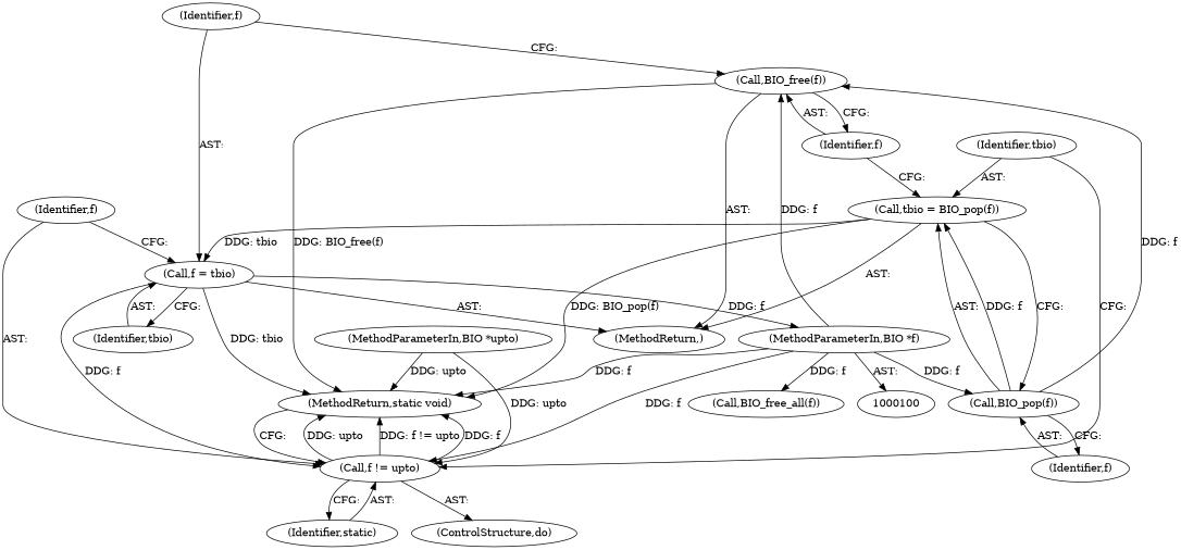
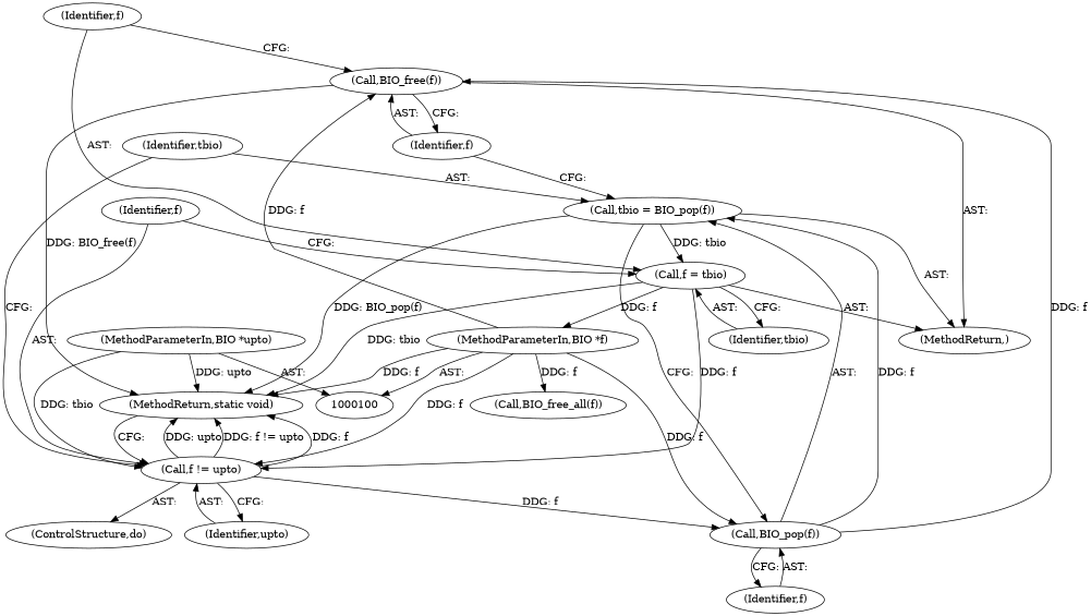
  digraph {
    n1 [label="(Call,BIO_free(f))"]
    n2 [label="(MethodReturn,)"]
    n3 [label="(Identifier,f)"]
    n4 [label="(MethodReturn,static void)"]
    n5 [label="(Call,tbio = BIO_pop(f))"]
    n6 [label="(Call,f != upto)"]
    n7 [label="(Call,BIO_pop(f))"]
    n8 [label="(Identifier,f)"]
    n9 [label="(Call,f = tbio)"]
-   n10 [label="(Identifier,static)"]
+   n10 [label="(Identifier,upto)"]
    n11 [label="(ControlStructure,do)"]
    n12 [label="(Identifier,tbio)"]
    n13 [label="(MethodParameterIn,BIO *f)"]
    n14 [label="(Call,BIO_free_all(f))"]
    1000100
    n16 [label="(MethodParameterIn,BIO *upto)"]
    n17 [label="(Identifier,tbio)"]
    n18 [label="(Identifier,f)"]
    n19 [label="(Identifier,f)"]
    n1 -> n2 [label="AST: "]
    n1 -> n3 [label="CFG: "]
    n1 -> n4 [label="DDG: BIO_free(f)"]
    n3 -> n1 [label="AST: "]
    n3 -> n5 [label="CFG: "]
    n4 -> n6 [label="CFG: "]
    n5 -> n2 [label="AST: "]
    n5 -> n4 [label="DDG: BIO_pop(f)"]
    n5 -> n7 [label="CFG: "]
    n5 -> n9 [label="DDG: tbio"]
    n6 -> n4 [label="DDG: upto"]
    n6 -> n4 [label="DDG: f != upto"]
    n6 -> n4 [label="DDG: f"]
+   n6 -> n7 [label="DDG: f"]
    n6 -> n10 [label="CFG: "]
    n6 -> n11 [label="AST: "]
    n7 -> n1 [label="DDG: f"]
    n7 -> n5 [label="AST: "]
    n7 -> n5 [label="DDG: f"]
    n7 -> n8 [label="CFG: "]
    n8 -> n7 [label="AST: "]
    n9 -> n2 [label="AST: "]
    n9 -> n4 [label="DDG: tbio"]
    n9 -> n6 [label="DDG: f"]
    n9 -> n12 [label="CFG: "]
    n9 -> n13 [label="DDG: f"]
    n10 -> n6 [label="AST: "]
    n12 -> n9 [label="AST: "]
    n13 -> n1 [label="DDG: f"]
    n13 -> n4 [label="DDG: f"]
    n13 -> n6 [label="DDG: f"]
    n13 -> n7 [label="DDG: f"]
    n13 -> n14 [label="DDG: f"]
    n13 -> 1000100 [label="AST: "]
    n16 -> n4 [label="DDG: upto"]
-   n16 -> n6 [label="DDG: upto"]
+   n16 -> n6 [label="DDG: tbio"]
+   n16 -> 1000100 [label="AST: "]
    n17 -> n5 [label="AST: "]
    n17 -> n6 [label="CFG: "]
    n18 -> n6 [label="AST: "]
    n18 -> n9 [label="CFG: "]
    n19 -> n1 [label="CFG: "]
    n19 -> n9 [label="AST: "]
  }
